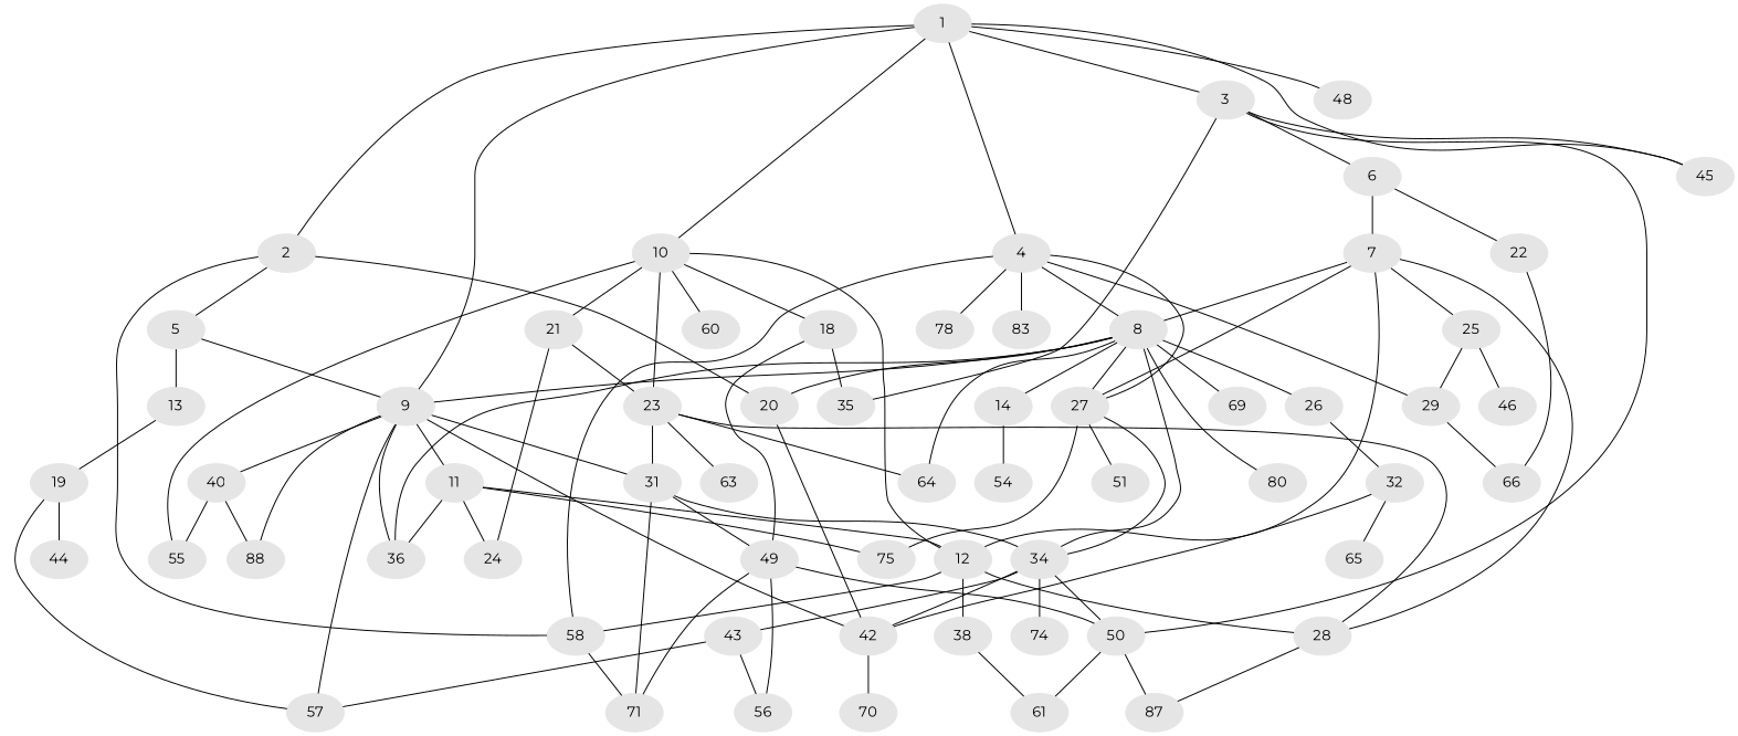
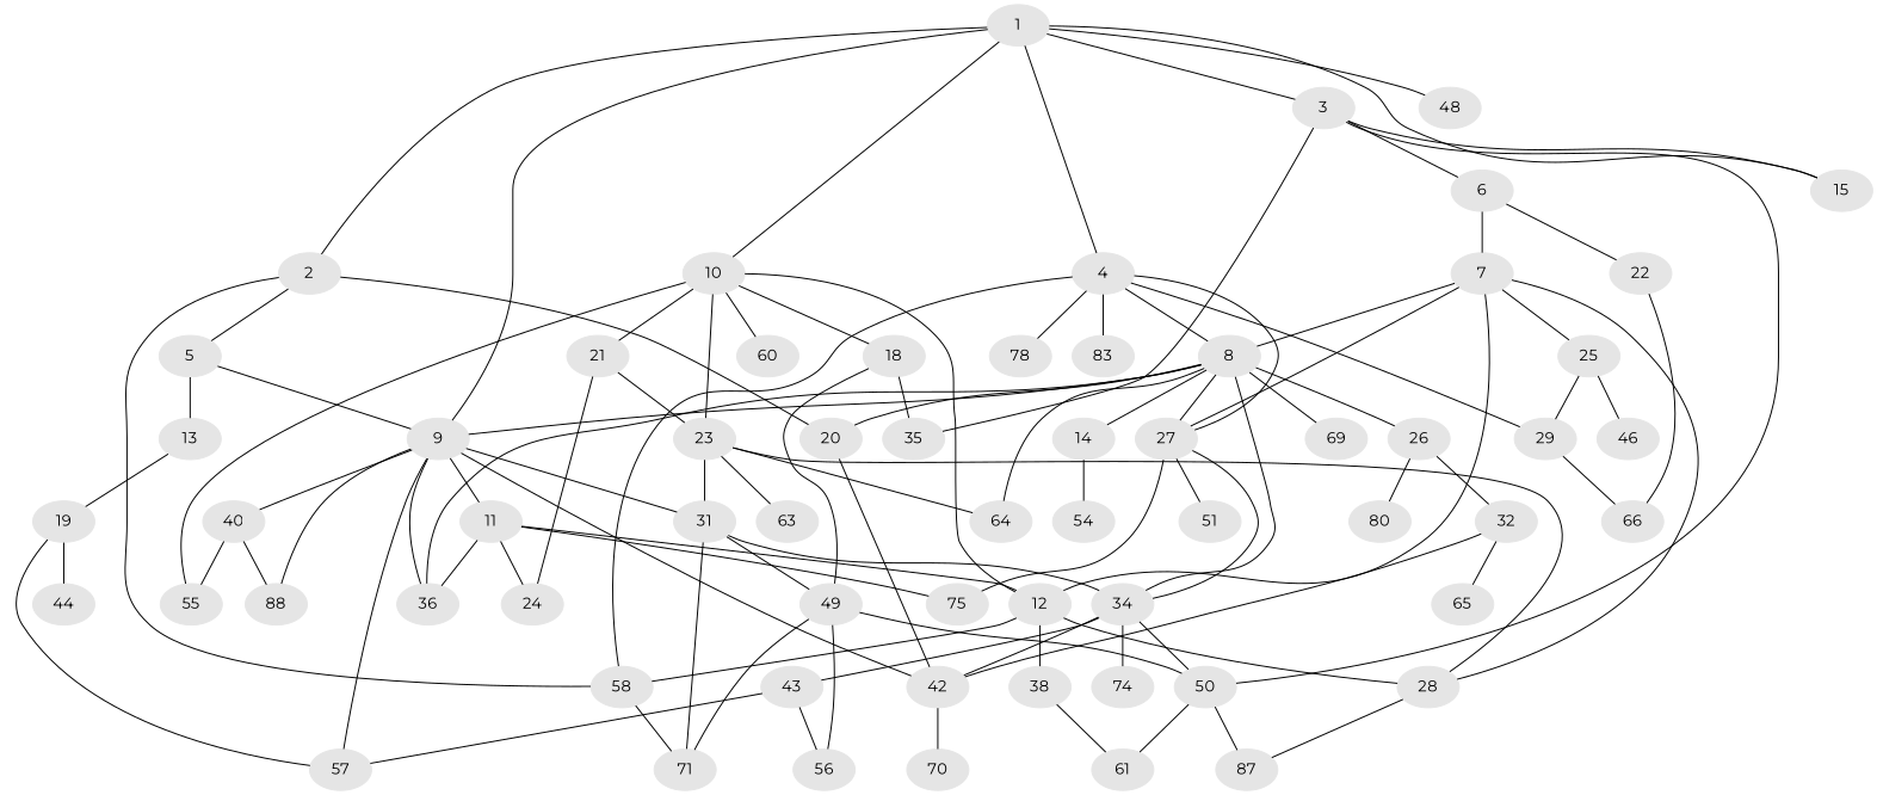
  graph {
    fontname=Montserrat
    node [color=gray90 fontname=Montserrat style=filled]
    edge [fontname=Montserrat]
    1
    2
    3
    4
    9 [super="+82+30"]
    10 [super="+68+33"]
-   45
+   45 [label=15]
    48
    5 [super="+15"]
    20
    58 [super="+91"]
    6 [super="+17"]
    35
    50 [super="+79"]
    8 [super="+52+16"]
    27 [super="+37"]
    29
    78
    n19 [label=83]
    36 [super="+62"]
    11
    31
    40
    42 [super="+53"]
    57
    88 [super="+90"]
    12
    18
    21
    23 [super="+49+59"]
    55
    60
    13
    71 [super="+83"]
    7
    22
    87
    61
    14
    26
    34 [super="+39"]
    64 [super="+77"]
    69
    80
    75
    51 [super="+86"]
    66
    19
    25
    28
    38
    46
    54
    32
    43 [super="+85+47+73"]
    74
    24
    n58 [label=49 super="+76"]
    70 [super="+72"]
    63
    44
    56
    65
    1 -- 2
    1 -- 3
    1 -- 4
    1 -- 9
    1 -- 10 [weight=2]
    1 -- 45
    1 -- 48
    2 -- 5
    2 -- 20
    2 -- 58
    3 -- 45
    3 -- 6
    3 -- 35
    3 -- 50
    4 -- 58
    4 -- 8
    4 -- 27
    4 -- 29
    4 -- 78
    4 -- n19
    9 -- 36
    9 -- 11
    9 -- 31
    9 -- 40
    9 -- 42
    9 -- 57
    9 -- 88
    10 -- 12
    10 -- 18
    10 -- 21 [weight=2]
    10 -- 23 [weight=2]
    10 -- 55
    10 -- 60
    5 -- 9
    5 -- 13
    20 -- 42
    58 -- 71
    6 -- 7
    6 -- 22
    50 -- 87
    50 -- 61
    8 -- 9
    8 -- 20
    8 -- 27
    8 -- 36
    8 -- 14
    8 -- 26
    8 -- 34
    8 -- 64
    8 -- 69
-   8 -- 80
+   26 -- 80
    27 -- 34
    27 -- 75
    27 -- 51 [weight=2]
    29 -- 66
    11 -- 36
    11 -- 12
    11 -- 75
    11 -- 24
    31 -- 71
    31 -- 34
    31 -- n58
    40 -- 88
    40 -- 55
    42 -- 70
    12 -- 58
    12 -- 28
    12 -- 38
    18 -- 35
    18 -- n58
    21 -- 23
    21 -- 24
    23 -- 31
    23 -- 64
    23 -- 28
    23 -- 63
    13 -- 19
    7 -- 8
    7 -- 27
    7 -- 12
    7 -- 25
    7 -- 28
    22 -- 66
    14 -- 54
    26 -- 32
    34 -- 50
    34 -- 42
    34 -- 43
    34 -- 74
    19 -- 57
    19 -- 44
    25 -- 29
    25 -- 46
    28 -- 87
    38 -- 61
    32 -- 42
    32 -- 65
    43 -- 57
    43 -- 56
    n58 -- 50
    n58 -- 71
    n58 -- 56
  }
